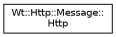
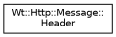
  digraph {
    rankdir=LR
-   n1 [color=black fillcolor=white fontname=Helvetica fontsize=10 height=0.2 label="Wt::Http::Message::\lHttp" shape=record style=filled width=0.4]
+   n1 [color=black fillcolor=white fontname=Helvetica fontsize=10 height=0.2 label="Wt::Http::Message::\lHeader" shape=record style=filled width=0.4]
  }
